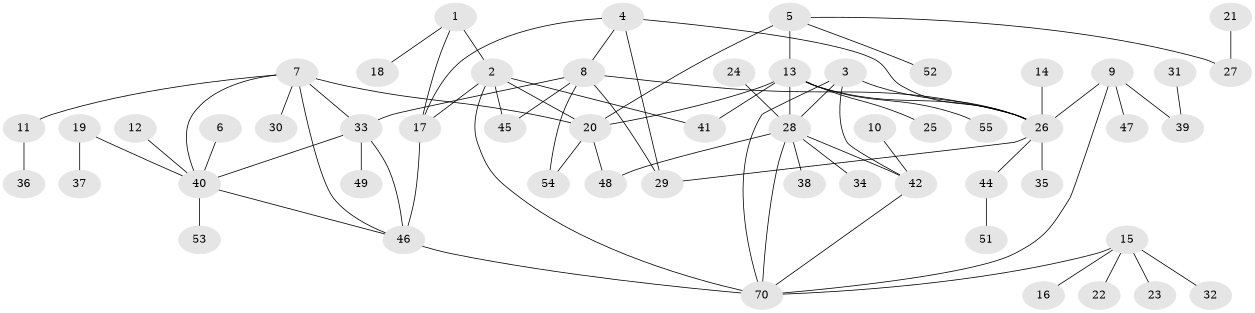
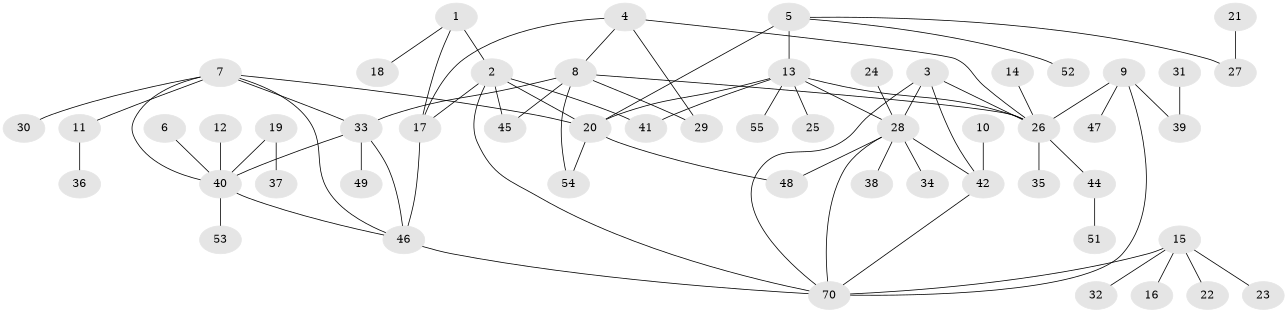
  graph {
    node [color=gray90 style=filled]
    edge [weight=1.0]
    1
    2
    17
    18
    20
    41
    45
    n8 [label=70]
    46
    54
    48
    3
    26
    28
    42
    29
    35
    44
    34
    38
    4
    8
    33
    5
    13
    27
    52
    25
    55
    6
    40
    53
    7
    11
    30
    36
    49
    9
    39
    47
    10
    12
    14
    15
    16
    22
    23
    32
    19
    37
    21
    24
    51
    31
    1 -- 2 [weight=2.0]
    1 -- 17
    1 -- 18
    2 -- 17 [weight=2.0]
    2 -- 20
    2 -- 41
    2 -- 45
    2 -- n8
    17 -- 46
    20 -- 54
    20 -- 48
    46 -- n8
    3 -- n8
    3 -- 26
    3 -- 28
    3 -- 42
-   26 -- 29
    26 -- 35
    26 -- 44
    28 -- n8
    28 -- 48
    28 -- 42
    28 -- 34
    28 -- 38
    42 -- n8
    44 -- 51
    4 -- 17
    4 -- 26
    4 -- 29
    4 -- 8
    8 -- 45
    8 -- 54
    8 -- 26
    8 -- 29
    8 -- 33
    33 -- 46
    33 -- 40
    33 -- 49
    5 -- 20 [weight=2.0]
    5 -- 13 [weight=2.0]
    5 -- 27
    5 -- 52
    13 -- 20
    13 -- 41
    13 -- 26
    13 -- 28
    13 -- 25
    13 -- 55
    6 -- 40
    40 -- 46
    40 -- 53
    7 -- 20
    7 -- 46
    7 -- 33
    7 -- 40
    7 -- 11
    7 -- 30
    11 -- 36
    9 -- n8
    9 -- 26
    9 -- 39
    9 -- 47
    10 -- 42
    12 -- 40
    14 -- 26
    15 -- n8
    15 -- 16
    15 -- 22
    15 -- 23
    15 -- 32
    19 -- 40
    19 -- 37
    21 -- 27
    24 -- 28
    31 -- 39
  }
